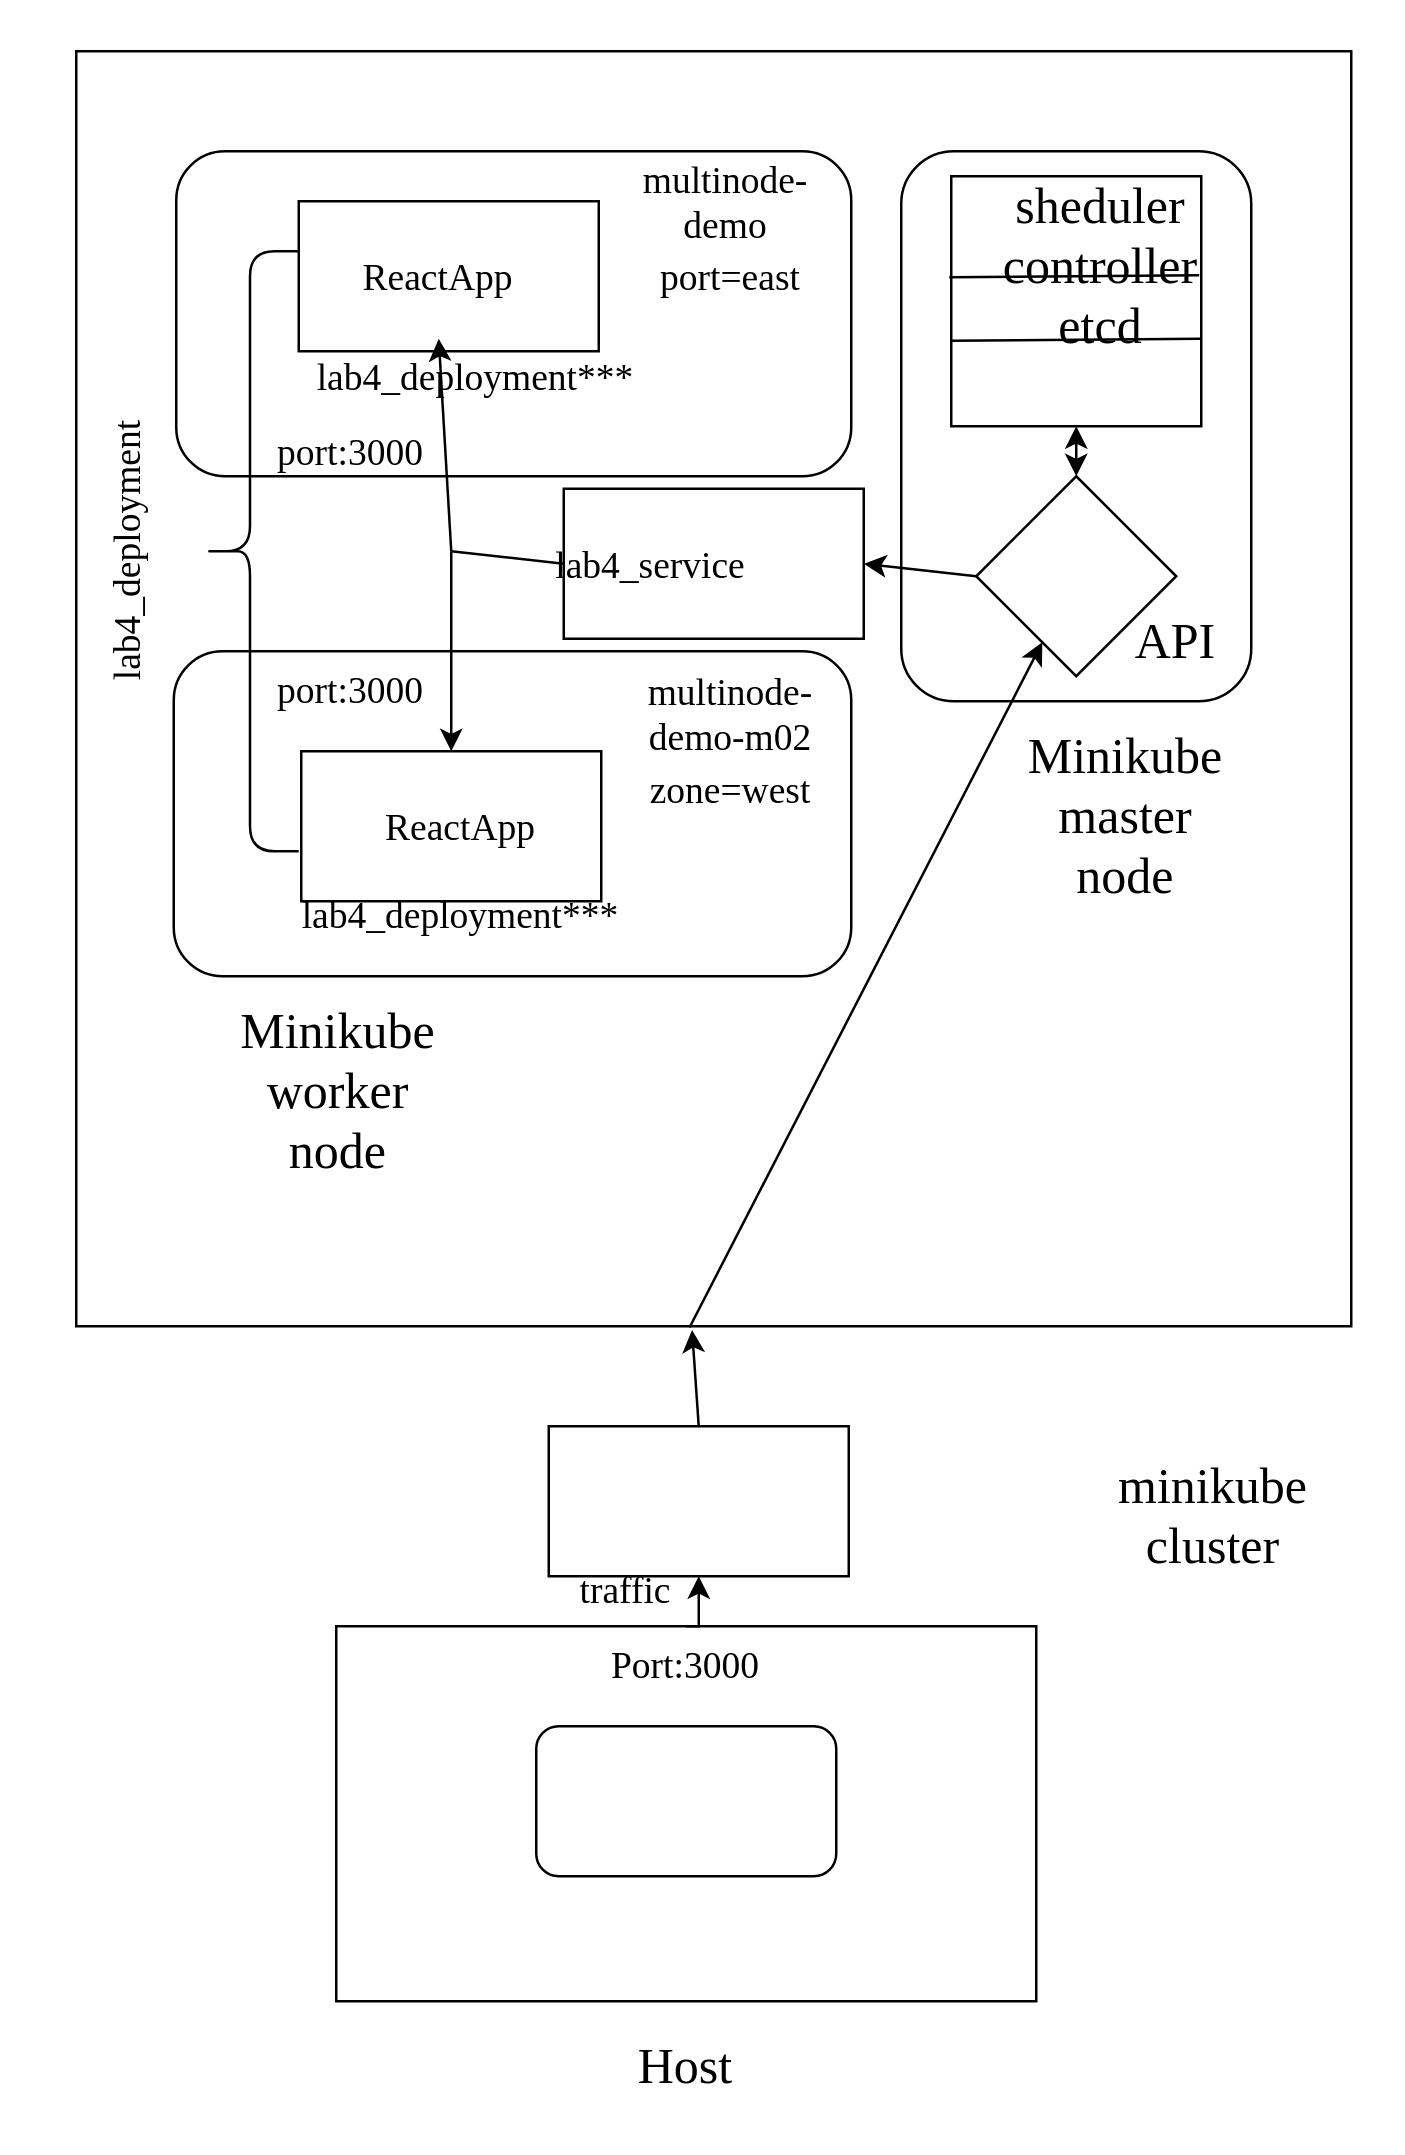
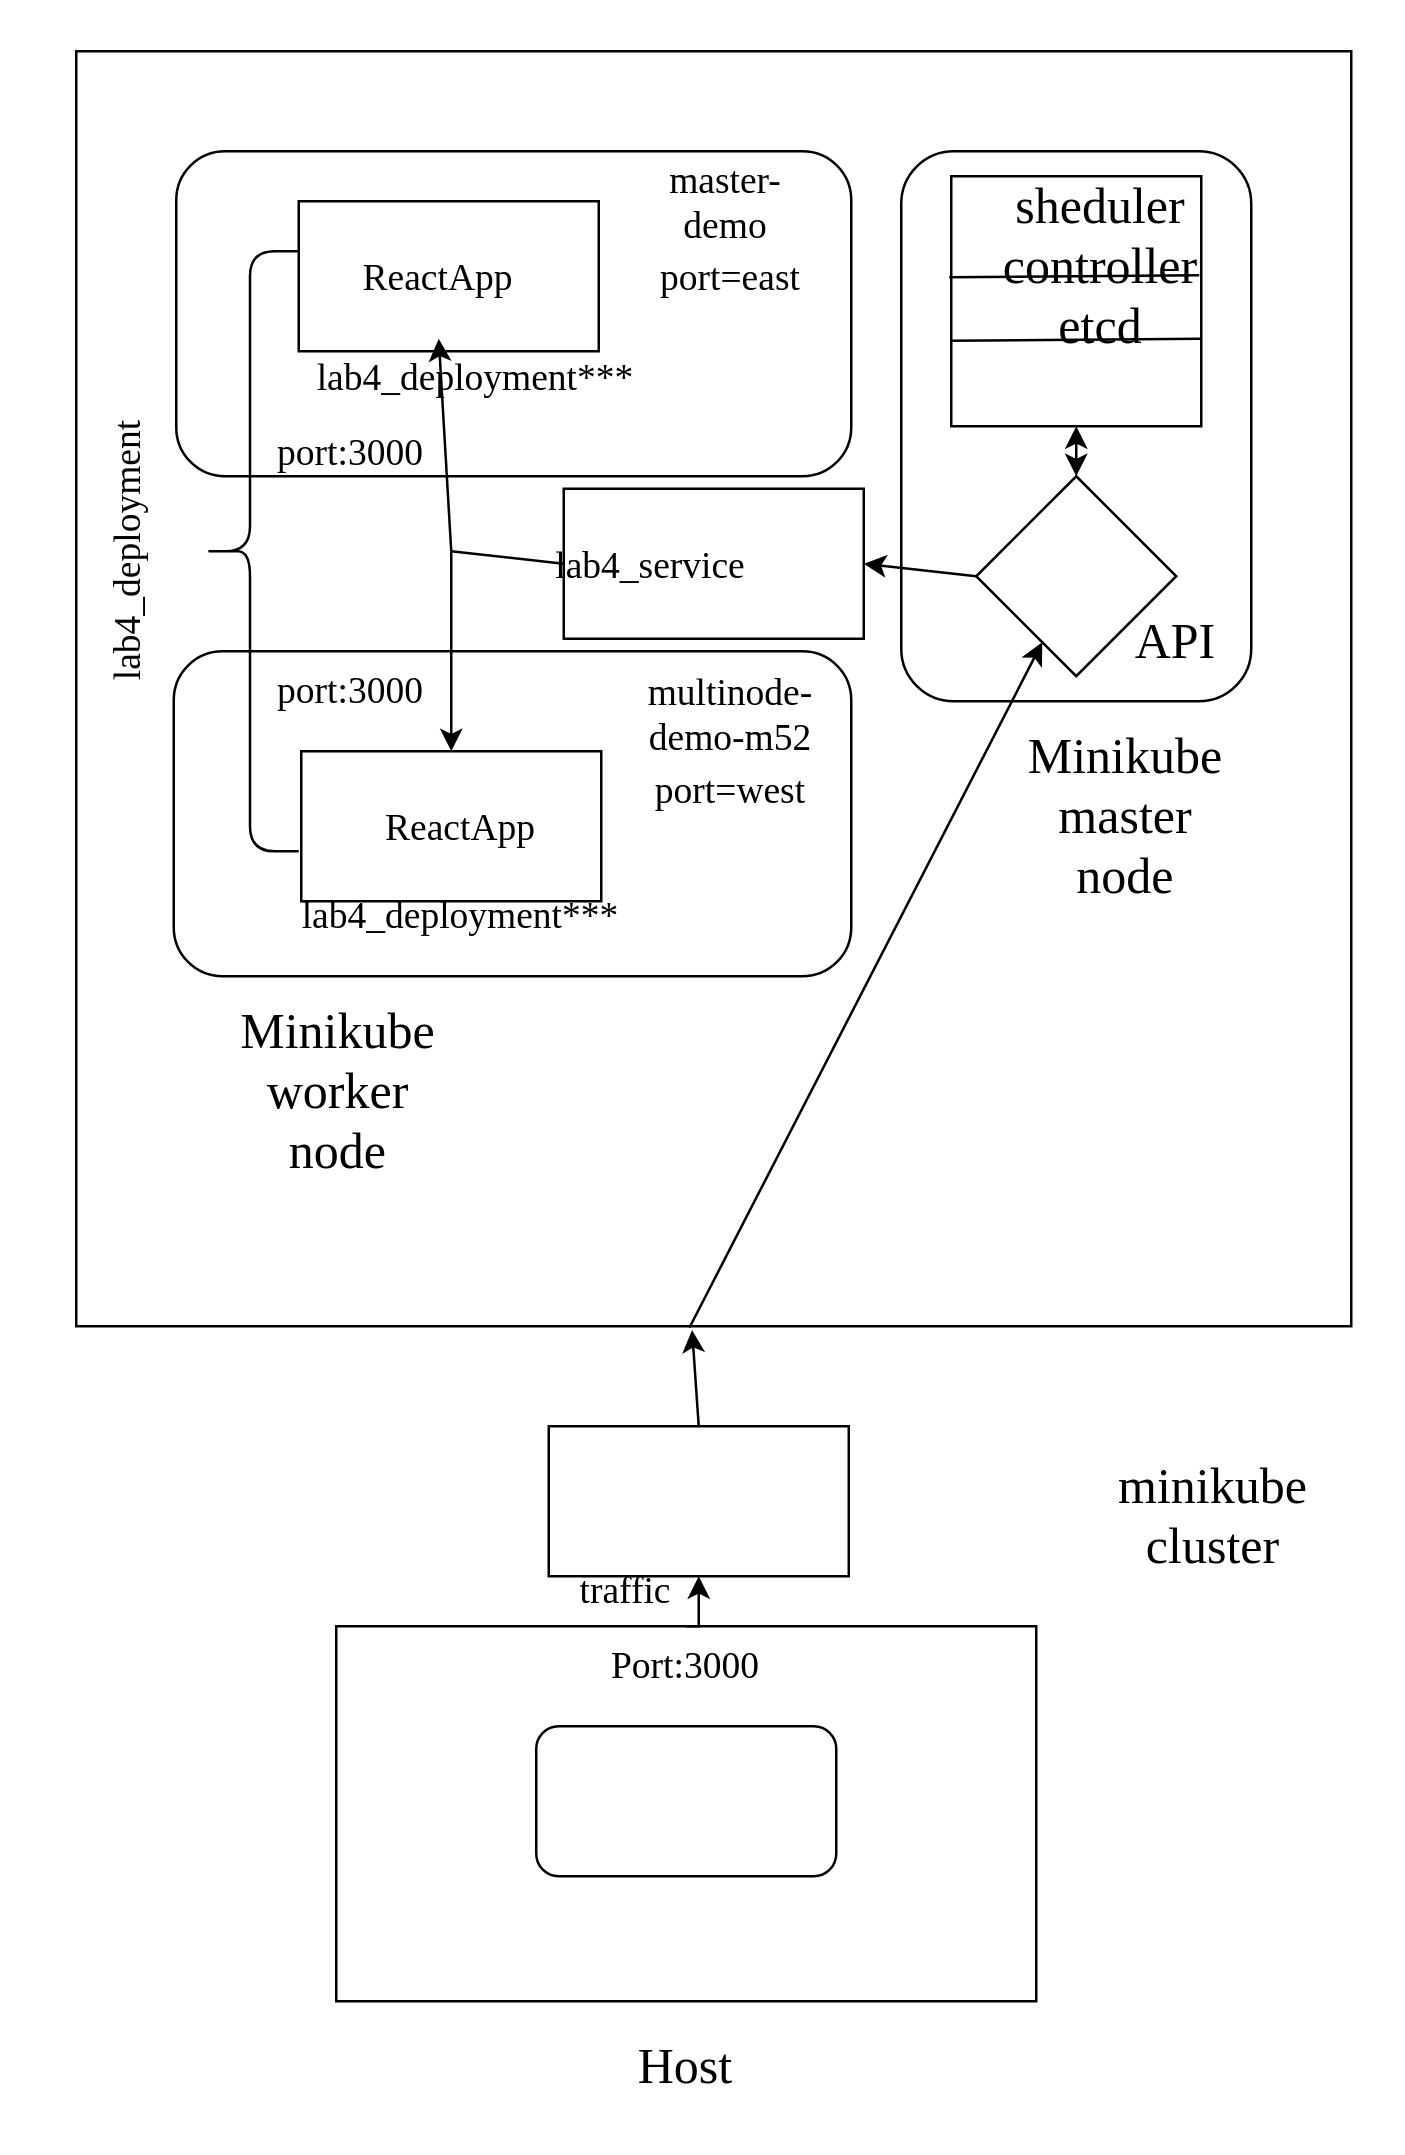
  <mxCell id="0" />
  <mxCell id="1" parent="0" />
  <mxCell id="2" value="" style="rounded=0;whiteSpace=wrap;html=1;" vertex="1" parent="1"><mxGeometry x="134" y="650" width="280" height="150" as="geometry" /></mxCell>
  <mxCell id="3" value="&lt;font face=&quot;Comic Sans MS&quot; style=&quot;font-size: 20px;&quot;&gt;Host&lt;/font&gt;" style="text;html=1;strokeColor=none;fillColor=none;align=center;verticalAlign=middle;whiteSpace=wrap;rounded=0;" vertex="1" parent="1"><mxGeometry x="244" y="810" width="60" height="30" as="geometry" /></mxCell>
  <mxCell id="4" value="" style="rounded=1;whiteSpace=wrap;html=1;fontFamily=Comic Sans MS;fontSize=20;" vertex="1" parent="1"><mxGeometry x="214" y="690" width="120" height="60" as="geometry" /></mxCell>
  <mxCell id="5" value="" style="whiteSpace=wrap;html=1;aspect=fixed;fontFamily=Comic Sans MS;fontSize=20;" vertex="1" parent="1"><mxGeometry x="30" y="20" width="510" height="510" as="geometry" /></mxCell>
  <mxCell id="6" value="minikube cluster" style="text;html=1;strokeColor=none;fillColor=none;align=center;verticalAlign=middle;whiteSpace=wrap;rounded=0;fontFamily=Comic Sans MS;fontSize=20;" vertex="1" parent="1"><mxGeometry x="455" y="590" width="60" height="30" as="geometry" /></mxCell>
  <mxCell id="7" value="" style="rounded=1;whiteSpace=wrap;html=1;fontFamily=Comic Sans MS;fontSize=20;" vertex="1" parent="1"><mxGeometry x="70" y="60" width="270" height="130" as="geometry" /></mxCell>
  <mxCell id="8" value="" style="rounded=1;whiteSpace=wrap;html=1;fontFamily=Comic Sans MS;fontSize=20;" vertex="1" parent="1"><mxGeometry x="360" y="60" width="140" height="220" as="geometry" /></mxCell>
  <mxCell id="9" value="Minikube worker node" style="text;html=1;strokeColor=none;fillColor=none;align=center;verticalAlign=middle;whiteSpace=wrap;rounded=0;fontFamily=Comic Sans MS;fontSize=20;" vertex="1" parent="1"><mxGeometry x="105" y="420" width="60" height="30" as="geometry" /></mxCell>
  <mxCell id="10" value="Minikube master node" style="text;html=1;strokeColor=none;fillColor=none;align=center;verticalAlign=middle;whiteSpace=wrap;rounded=0;fontFamily=Comic Sans MS;fontSize=20;" vertex="1" parent="1"><mxGeometry x="420" y="310" width="60" height="30" as="geometry" /></mxCell>
  <mxCell id="11" value="" style="rounded=0;whiteSpace=wrap;html=1;fontFamily=Comic Sans MS;fontSize=20;" vertex="1" parent="1"><mxGeometry x="119" y="80" width="120" height="60" as="geometry" /></mxCell>
  <mxCell id="12" value="" style="rhombus;whiteSpace=wrap;html=1;fontFamily=Comic Sans MS;fontSize=20;" vertex="1" parent="1"><mxGeometry x="390" y="190" width="80" height="80" as="geometry" /></mxCell>
  <mxCell id="13" value="API" style="text;html=1;strokeColor=none;fillColor=none;align=center;verticalAlign=middle;whiteSpace=wrap;rounded=0;fontFamily=Comic Sans MS;fontSize=20;" vertex="1" parent="1"><mxGeometry x="440" y="240" width="60" height="30" as="geometry" /></mxCell>
  <mxCell id="14" value="" style="endArrow=classic;html=1;rounded=0;fontFamily=Comic Sans MS;fontSize=20;exitX=0.481;exitY=1.001;exitDx=0;exitDy=0;exitPerimeter=0;" edge="1" parent="1" source="5" target="12"><mxGeometry width="50" height="50" relative="1" as="geometry"><mxPoint x="250" y="380" as="sourcePoint" /><mxPoint x="300" y="330" as="targetPoint" /></mxGeometry></mxCell>
  <mxCell id="15" value="" style="whiteSpace=wrap;html=1;aspect=fixed;fontFamily=Comic Sans MS;fontSize=20;" vertex="1" parent="1"><mxGeometry x="380" y="70" width="100" height="100" as="geometry" /></mxCell>
  <mxCell id="16" value="sheduler&lt;br&gt;controller&lt;br&gt;etcd" style="text;html=1;strokeColor=none;fillColor=none;align=center;verticalAlign=middle;whiteSpace=wrap;rounded=0;fontFamily=Comic Sans MS;fontSize=20;" vertex="1" parent="1"><mxGeometry x="410" y="90" width="60" height="30" as="geometry" /></mxCell>
  <mxCell id="17" value="" style="endArrow=none;html=1;rounded=0;fontFamily=Comic Sans MS;fontSize=20;entryX=-0.008;entryY=0.404;entryDx=0;entryDy=0;entryPerimeter=0;exitX=0.992;exitY=0.396;exitDx=0;exitDy=0;exitPerimeter=0;" edge="1" parent="1" source="15" target="15"><mxGeometry width="50" height="50" relative="1" as="geometry"><mxPoint x="250" y="230" as="sourcePoint" /><mxPoint x="300" y="180" as="targetPoint" /></mxGeometry></mxCell>
  <mxCell id="18" value="" style="endArrow=none;html=1;rounded=0;fontFamily=Comic Sans MS;fontSize=20;entryX=-0.008;entryY=0.404;entryDx=0;entryDy=0;entryPerimeter=0;exitX=0.992;exitY=0.396;exitDx=0;exitDy=0;exitPerimeter=0;" edge="1" parent="1"><mxGeometry width="50" height="50" relative="1" as="geometry"><mxPoint x="480" y="135" as="sourcePoint" /><mxPoint x="380" y="135.8" as="targetPoint" /></mxGeometry></mxCell>
  <mxCell id="19" style="edgeStyle=orthogonalEdgeStyle;rounded=0;orthogonalLoop=1;jettySize=auto;html=1;exitX=0.5;exitY=0;exitDx=0;exitDy=0;entryX=0.5;entryY=1;entryDx=0;entryDy=0;fontFamily=Comic Sans MS;fontSize=15;" edge="1" parent="1" source="20" target="22"><mxGeometry relative="1" as="geometry" /></mxCell>
  <mxCell id="20" value="Port:3000" style="text;html=1;strokeColor=none;fillColor=none;align=center;verticalAlign=middle;whiteSpace=wrap;rounded=0;fontFamily=Comic Sans MS;fontSize=15;" vertex="1" parent="1"><mxGeometry x="244" y="650" width="60" height="30" as="geometry" /></mxCell>
  <mxCell id="21" value="port:3000" style="text;html=1;strokeColor=none;fillColor=none;align=center;verticalAlign=middle;whiteSpace=wrap;rounded=0;fontFamily=Comic Sans MS;fontSize=15;" vertex="1" parent="1"><mxGeometry x="110" y="165" width="60" height="30" as="geometry" /></mxCell>
  <mxCell id="22" value="" style="rounded=0;whiteSpace=wrap;html=1;fontFamily=Comic Sans MS;fontSize=15;" vertex="1" parent="1"><mxGeometry x="219" y="570" width="120" height="60" as="geometry" /></mxCell>
  <mxCell id="23" value="" style="endArrow=classic;html=1;rounded=0;fontFamily=Comic Sans MS;fontSize=15;exitX=0.5;exitY=0;exitDx=0;exitDy=0;entryX=0.483;entryY=1.003;entryDx=0;entryDy=0;entryPerimeter=0;" edge="1" parent="1" source="22" target="5"><mxGeometry width="50" height="50" relative="1" as="geometry"><mxPoint x="200" y="450" as="sourcePoint" /><mxPoint x="250" y="400" as="targetPoint" /></mxGeometry></mxCell>
  <mxCell id="24" value="ReactApp" style="text;html=1;strokeColor=none;fillColor=none;align=center;verticalAlign=middle;whiteSpace=wrap;rounded=0;fontFamily=Comic Sans MS;fontSize=15;" vertex="1" parent="1"><mxGeometry x="145" y="95" width="60" height="30" as="geometry" /></mxCell>
  <mxCell id="25" value="traffic" style="text;html=1;strokeColor=none;fillColor=none;align=center;verticalAlign=middle;whiteSpace=wrap;rounded=0;fontFamily=Comic Sans MS;fontSize=15;" vertex="1" parent="1"><mxGeometry x="220" y="620" width="60" height="30" as="geometry" /></mxCell>
  <mxCell id="26" value="" style="endArrow=classic;startArrow=classic;html=1;rounded=0;fontFamily=Comic Sans MS;fontSize=15;entryX=0.5;entryY=1;entryDx=0;entryDy=0;exitX=0.5;exitY=0;exitDx=0;exitDy=0;" edge="1" parent="1" source="12" target="15"><mxGeometry width="50" height="50" relative="1" as="geometry"><mxPoint x="200" y="330" as="sourcePoint" /><mxPoint x="250" y="280" as="targetPoint" /></mxGeometry></mxCell>
  <mxCell id="27" value="lab4_deployment" style="text;html=1;strokeColor=none;fillColor=none;align=center;verticalAlign=middle;whiteSpace=wrap;rounded=0;fontFamily=Comic Sans MS;fontSize=15;rotation=-90;" vertex="1" parent="1"><mxGeometry x="20" y="205" width="60" height="30" as="geometry" /></mxCell>
  <mxCell id="28" value="" style="rounded=1;whiteSpace=wrap;html=1;fontFamily=Comic Sans MS;fontSize=20;" vertex="1" parent="1"><mxGeometry x="69" y="260" width="271" height="130" as="geometry" /></mxCell>
  <mxCell id="29" value="" style="rounded=0;whiteSpace=wrap;html=1;fontFamily=Comic Sans MS;fontSize=20;" vertex="1" parent="1"><mxGeometry x="120" y="300" width="120" height="60" as="geometry" /></mxCell>
  <mxCell id="30" value="" style="shape=curlyBracket;whiteSpace=wrap;html=1;rounded=1;labelPosition=left;verticalLabelPosition=middle;align=right;verticalAlign=middle;fontFamily=Comic Sans MS;fontSize=15;" vertex="1" parent="1"><mxGeometry x="80" y="100" width="39" height="240" as="geometry" /></mxCell>
  <mxCell id="31" value="port:3000" style="text;html=1;strokeColor=none;fillColor=none;align=center;verticalAlign=middle;whiteSpace=wrap;rounded=0;fontFamily=Comic Sans MS;fontSize=15;" vertex="1" parent="1"><mxGeometry x="110" y="260" width="60" height="30" as="geometry" /></mxCell>
  <mxCell id="32" value="ReactApp" style="text;html=1;strokeColor=none;fillColor=none;align=center;verticalAlign=middle;whiteSpace=wrap;rounded=0;fontFamily=Comic Sans MS;fontSize=15;" vertex="1" parent="1"><mxGeometry x="154" y="315" width="60" height="30" as="geometry" /></mxCell>
  <mxCell id="33" value="lab4_deployment***" style="text;html=1;strokeColor=none;fillColor=none;align=center;verticalAlign=middle;whiteSpace=wrap;rounded=0;fontFamily=Comic Sans MS;fontSize=15;" vertex="1" parent="1"><mxGeometry x="154" y="350" width="60" height="30" as="geometry" /></mxCell>
  <mxCell id="34" value="lab4_deployment***" style="text;html=1;strokeColor=none;fillColor=none;align=center;verticalAlign=middle;whiteSpace=wrap;rounded=0;fontFamily=Comic Sans MS;fontSize=15;" vertex="1" parent="1"><mxGeometry x="160" y="135" width="60" height="30" as="geometry" /></mxCell>
- <mxCell id="35" value="multinode-demo" style="text;html=1;strokeColor=none;fillColor=none;align=center;verticalAlign=middle;whiteSpace=wrap;rounded=0;fontFamily=Comic Sans MS;fontSize=15;" vertex="1" parent="1"><mxGeometry x="260" y="65" width="60" height="30" as="geometry" /></mxCell>
- <mxCell id="36" value="multinode-demo-m02" style="text;html=1;strokeColor=none;fillColor=none;align=center;verticalAlign=middle;whiteSpace=wrap;rounded=0;fontFamily=Comic Sans MS;fontSize=15;" vertex="1" parent="1"><mxGeometry x="244" y="270" width="96" height="30" as="geometry" /></mxCell>
+ <mxCell id="35" value="master-demo" style="text;html=1;strokeColor=none;fillColor=none;align=center;verticalAlign=middle;whiteSpace=wrap;rounded=0;fontFamily=Comic Sans MS;fontSize=15;" vertex="1" parent="1"><mxGeometry x="260" y="65" width="60" height="30" as="geometry" /></mxCell>
+ <mxCell id="36" value="multinode-demo-m52" style="text;html=1;strokeColor=none;fillColor=none;align=center;verticalAlign=middle;whiteSpace=wrap;rounded=0;fontFamily=Comic Sans MS;fontSize=15;" vertex="1" parent="1"><mxGeometry x="244" y="270" width="96" height="30" as="geometry" /></mxCell>
  <mxCell id="37" value="port=east" style="text;html=1;strokeColor=none;fillColor=none;align=center;verticalAlign=middle;whiteSpace=wrap;rounded=0;fontFamily=Comic Sans MS;fontSize=15;" vertex="1" parent="1"><mxGeometry x="262" y="95" width="60" height="30" as="geometry" /></mxCell>
- <mxCell id="38" value="zone=west" style="text;html=1;strokeColor=none;fillColor=none;align=center;verticalAlign=middle;whiteSpace=wrap;rounded=0;fontFamily=Comic Sans MS;fontSize=15;" vertex="1" parent="1"><mxGeometry x="262" y="300" width="60" height="30" as="geometry" /></mxCell>
+ <mxCell id="38" value="port=west" style="text;html=1;strokeColor=none;fillColor=none;align=center;verticalAlign=middle;whiteSpace=wrap;rounded=0;fontFamily=Comic Sans MS;fontSize=15;" vertex="1" parent="1"><mxGeometry x="262" y="300" width="60" height="30" as="geometry" /></mxCell>
  <mxCell id="39" value="" style="rounded=0;whiteSpace=wrap;html=1;fontFamily=Comic Sans MS;fontSize=15;" vertex="1" parent="1"><mxGeometry x="225" y="195" width="120" height="60" as="geometry" /></mxCell>
  <mxCell id="40" value="lab4_service" style="text;html=1;strokeColor=none;fillColor=none;align=center;verticalAlign=middle;whiteSpace=wrap;rounded=0;fontFamily=Comic Sans MS;fontSize=15;" vertex="1" parent="1"><mxGeometry x="230" y="210" width="60" height="30" as="geometry" /></mxCell>
  <mxCell id="41" value="" style="endArrow=classic;html=1;rounded=0;fontFamily=Comic Sans MS;fontSize=15;entryX=1;entryY=0.5;entryDx=0;entryDy=0;exitX=0;exitY=0.5;exitDx=0;exitDy=0;" edge="1" parent="1" source="12" target="39"><mxGeometry width="50" height="50" relative="1" as="geometry"><mxPoint x="180" y="400" as="sourcePoint" /><mxPoint x="230" y="350" as="targetPoint" /></mxGeometry></mxCell>
  <mxCell id="42" value="" style="endArrow=classic;html=1;rounded=0;fontFamily=Comic Sans MS;fontSize=15;entryX=0.25;entryY=0;entryDx=0;entryDy=0;" edge="1" parent="1" target="34"><mxGeometry width="50" height="50" relative="1" as="geometry"><mxPoint x="180" y="220" as="sourcePoint" /><mxPoint x="230" y="350" as="targetPoint" /></mxGeometry></mxCell>
  <mxCell id="43" value="" style="endArrow=classic;html=1;rounded=0;fontFamily=Comic Sans MS;fontSize=15;entryX=0.5;entryY=0;entryDx=0;entryDy=0;" edge="1" parent="1" target="29"><mxGeometry width="50" height="50" relative="1" as="geometry"><mxPoint x="180" y="220" as="sourcePoint" /><mxPoint x="230" y="350" as="targetPoint" /></mxGeometry></mxCell>
  <mxCell id="44" value="" style="endArrow=none;html=1;rounded=0;fontFamily=Comic Sans MS;fontSize=15;entryX=0;entryY=0.5;entryDx=0;entryDy=0;" edge="1" parent="1" target="39"><mxGeometry width="50" height="50" relative="1" as="geometry"><mxPoint x="180" y="220" as="sourcePoint" /><mxPoint x="230" y="350" as="targetPoint" /></mxGeometry></mxCell>
